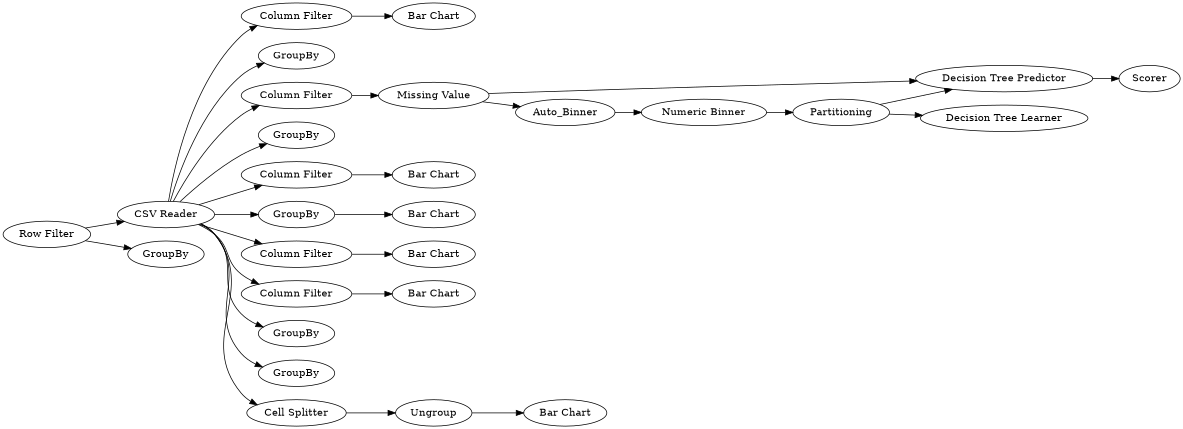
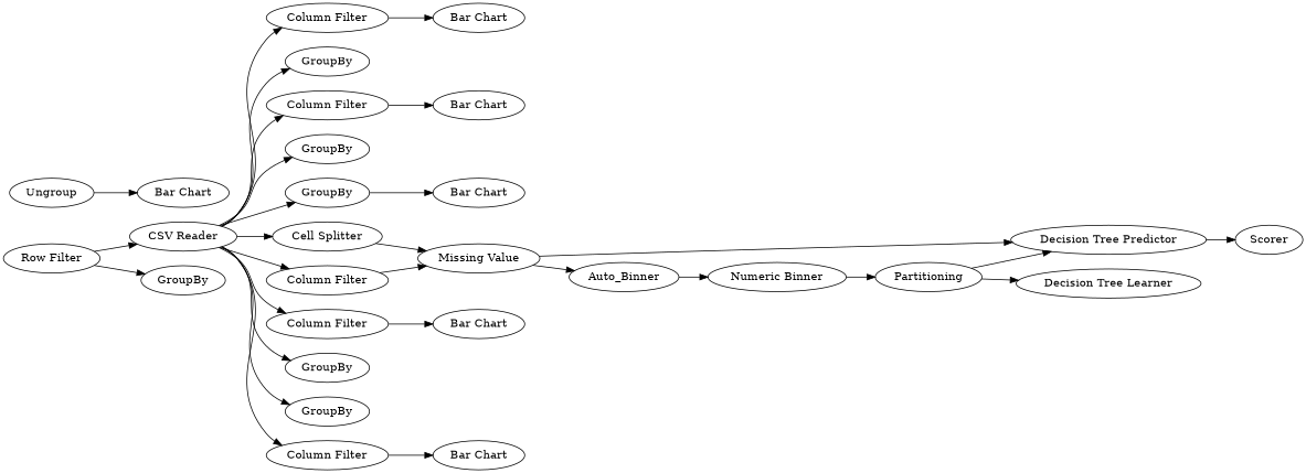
  digraph {
    rankdir=LR
    n1 [label="Decision Tree Predictor"]
    n2 [label=Scorer]
    n3 [label="Column Filter"]
    n4 [label="Bar Chart"]
    n5 [label="Missing Value"]
    n6 [label=Auto_Binner]
    n7 [label="Numeric Binner"]
    n8 [label=Partitioning]
    n9 [label="CSV Reader"]
    n10 [label=GroupBy]
    n11 [label="Column Filter"]
    n12 [label=GroupBy]
    n13 [label="Column Filter"]
    n14 [label=GroupBy]
    n15 [label="Column Filter"]
    n16 [label="Column Filter"]
    n17 [label=GroupBy]
    n18 [label=GroupBy]
    n19 [label="Cell Splitter"]
    n20 [label="Row Filter"]
    n21 [label=GroupBy]
    n22 [label="Bar Chart"]
    n23 [label="Bar Chart"]
    n24 [label="Bar Chart"]
    n25 [label="Bar Chart"]
    n26 [label=Ungroup]
    n27 [label="Decision Tree Learner"]
    n28 [label="Bar Chart"]
    n1 -> n2
    n3 -> n4
    n5 -> n1
    n5 -> n6
    n6 -> n7
    n7 -> n8
    n8 -> n1
    n8 -> n27
    n9 -> n3
    n9 -> n10
    n9 -> n11
    n9 -> n12
    n9 -> n13
    n9 -> n14
    n9 -> n15
    n9 -> n16
    n9 -> n17
    n9 -> n18
    n9 -> n19
    n11 -> n5
    n13 -> n22
    n14 -> n23
    n15 -> n24
    n16 -> n25
-   n19 -> n26
+   n19 -> n5
    n20 -> n9
    n20 -> n21
    n26 -> n28
  }
